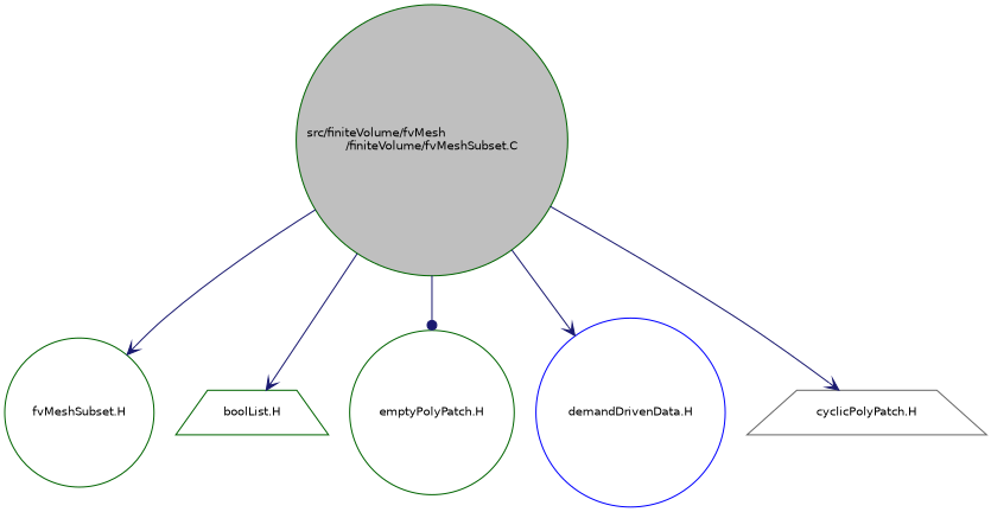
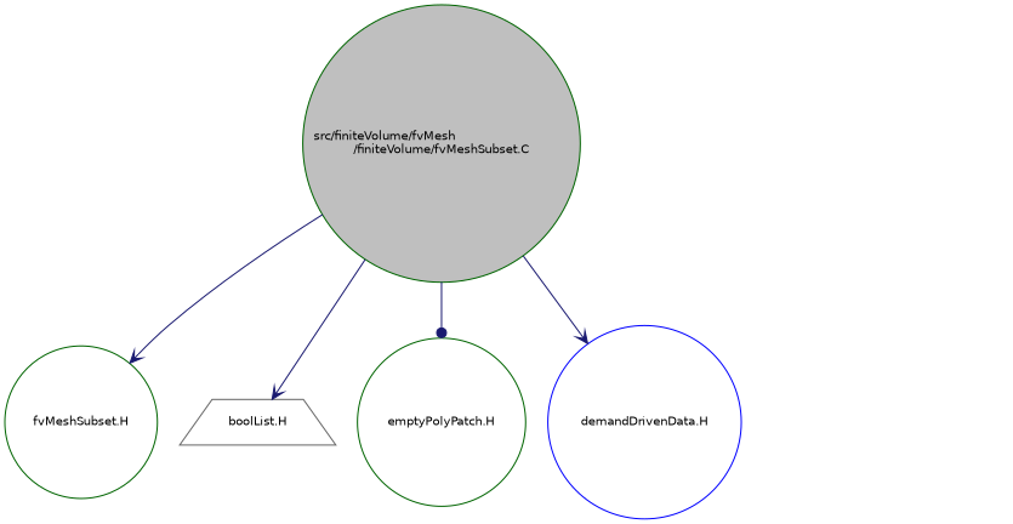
  digraph {
    node [color=darkgreen fontname=Helvetica fontsize=10 shape=circle]
    edge [arrowhead=vee color=midnightblue fontname=Helvetica fontsize=10 labelfontname=Helvetica labelfontsize=10 style=solid]
    n1 [fillcolor=grey75 fontcolor=black height=0.2 label="src/finiteVolume/fvMesh\l/finiteVolume/fvMeshSubset.C" style=filled width=0.4]
    n2 [height=0.2 label="fvMeshSubset.H" width=0.4]
-   n3 [height=0.2 label="boolList.H" shape=trapezium width=0.4]
+   n3 [color=gray40 height=0.2 label="boolList.H" shape=trapezium width=0.4]
    n4 [height=0.2 label="emptyPolyPatch.H" width=0.4]
    n5 [color=blue height=0.2 label="demandDrivenData.H" width=0.4]
-   n6 [color=gray40 height=0.2 label="cyclicPolyPatch.H" shape=trapezium width=0.4]
    n1 -> n2
    n1 -> n3
    n1 -> n4 [arrowhead=dot]
    n1 -> n5
-   n1 -> n6
  }
